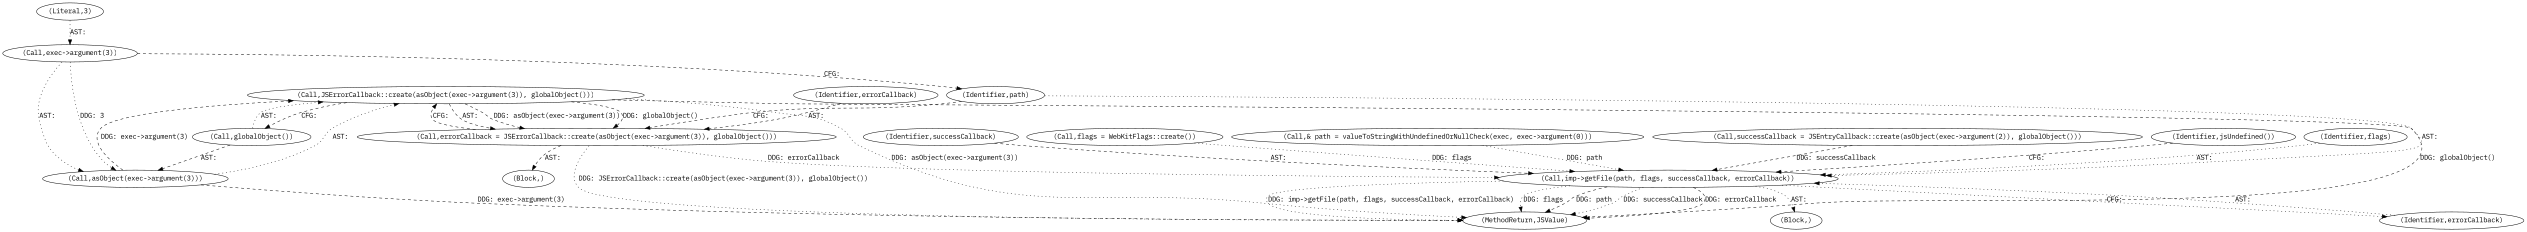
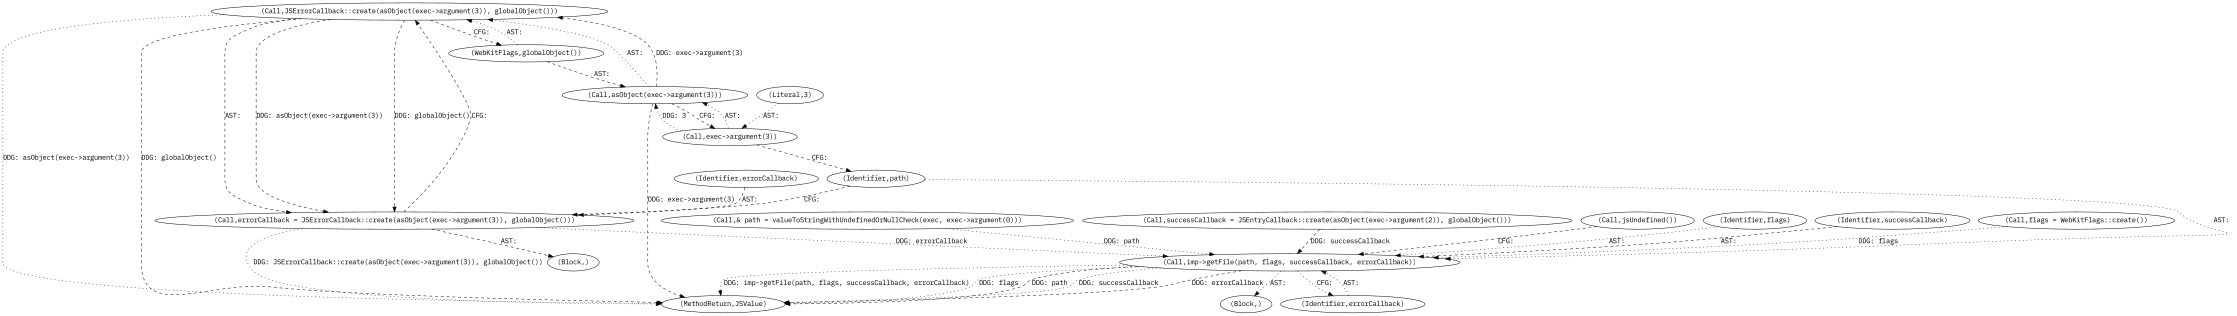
  digraph {
    fontname="IBM Plex Mono"
    node [fontname="IBM Plex Mono"]
    edge [fontname="IBM Plex Mono" style=dashed]
    n1 [label="(Call,JSErrorCallback::create(asObject(exec->argument(3)), globalObject()))"]
    n2 [label="(Call,errorCallback = JSErrorCallback::create(asObject(exec->argument(3)), globalObject()))"]
-   n3 [label="(Call,globalObject())"]
+   n3 [label="(WebKitFlags,globalObject())"]
    n4 [label="(MethodReturn,JSValue)"]
    n5 [label="(Call,imp->getFile(path, flags, successCallback, errorCallback))"]
    n6 [label="(Block,)"]
    n7 [label="(Call,asObject(exec->argument(3)))"]
    n8 [label="(Call,exec->argument(3))"]
    n9 [label="(Identifier,path)"]
    n10 [label="(Literal,3)"]
    n11 [label="(Block,)"]
    n12 [label="(Identifier,errorCallback)"]
    n13 [label="(Call,& path = valueToStringWithUndefinedOrNullCheck(exec, exec->argument(0)))"]
    n14 [label="(Call,successCallback = JSEntryCallback::create(asObject(exec->argument(2)), globalObject()))"]
-   n15 [label="(Identifier,jsUndefined())"]
+   n15 [label="(Call,jsUndefined())"]
    n16 [label="(Identifier,errorCallback)"]
    n17 [label="(Identifier,flags)"]
    n18 [label="(Identifier,successCallback)"]
    n19 [label="(Call,flags = WebKitFlags::create())"]
    n1 -> n2 [label="AST: "]
    n1 -> n2 [label="DDG: asObject(exec->argument(3))"]
    n1 -> n2 [label="DDG: globalObject()"]
    n1 -> n3 [label="CFG: "]
    n1 -> n4 [label="DDG: asObject(exec->argument(3))" style=dotted]
    n1 -> n4 [label="DDG: globalObject()"]
    n2 -> n1 [label="CFG: "]
    n2 -> n4 [label="DDG: JSErrorCallback::create(asObject(exec->argument(3)), globalObject())" style=dotted]
    n2 -> n5 [label="DDG: errorCallback" style=dotted]
    n2 -> n6 [label="AST: "]
    n3 -> n1 [label="AST: " style=dotted]
    n3 -> n7 [label="AST: "]
    n5 -> n4 [label="DDG: path"]
    n5 -> n4 [label="DDG: successCallback" style=dotted]
    n5 -> n4 [label="DDG: errorCallback"]
    n5 -> n4 [label="DDG: imp->getFile(path, flags, successCallback, errorCallback)" style=dotted]
    n5 -> n4 [label="DDG: flags" style=dotted]
    n5 -> n11 [label="AST: " style=dotted]
    n5 -> n12 [label="CFG: " style=dotted]
    n7 -> n1 [label="AST: " style=dotted]
    n7 -> n1 [label="DDG: exec->argument(3)"]
    n7 -> n4 [label="DDG: exec->argument(3)"]
+   n7 -> n8 [label="CFG: "]
    n8 -> n7 [label="AST: " style=dotted]
    n8 -> n7 [label="DDG: 3" style=dotted]
    n8 -> n9 [label="CFG: "]
    n9 -> n2 [label="CFG: "]
    n9 -> n5 [label="AST: " style=dotted]
    n10 -> n8 [label="AST: " style=dotted]
    n12 -> n5 [label="AST: " style=dotted]
    n13 -> n5 [label="DDG: path" style=dotted]
    n14 -> n5 [label="DDG: successCallback"]
    n15 -> n5 [label="CFG: "]
    n16 -> n2 [label="AST: "]
    n17 -> n5 [label="AST: " style=dotted]
    n18 -> n5 [label="AST: "]
    n19 -> n5 [label="DDG: flags" style=dotted]
  }
